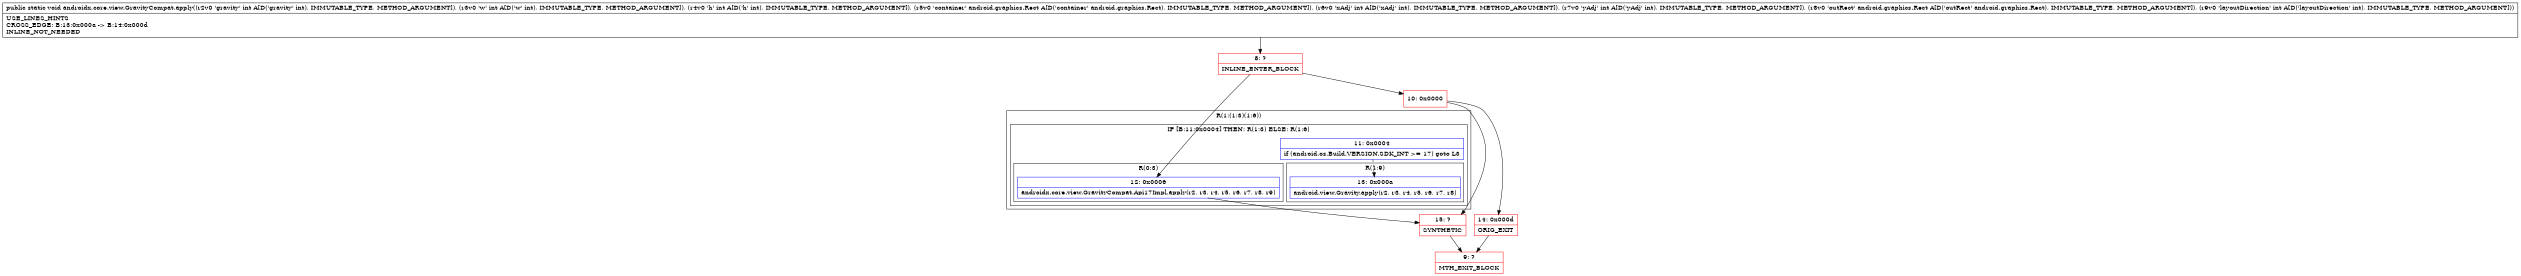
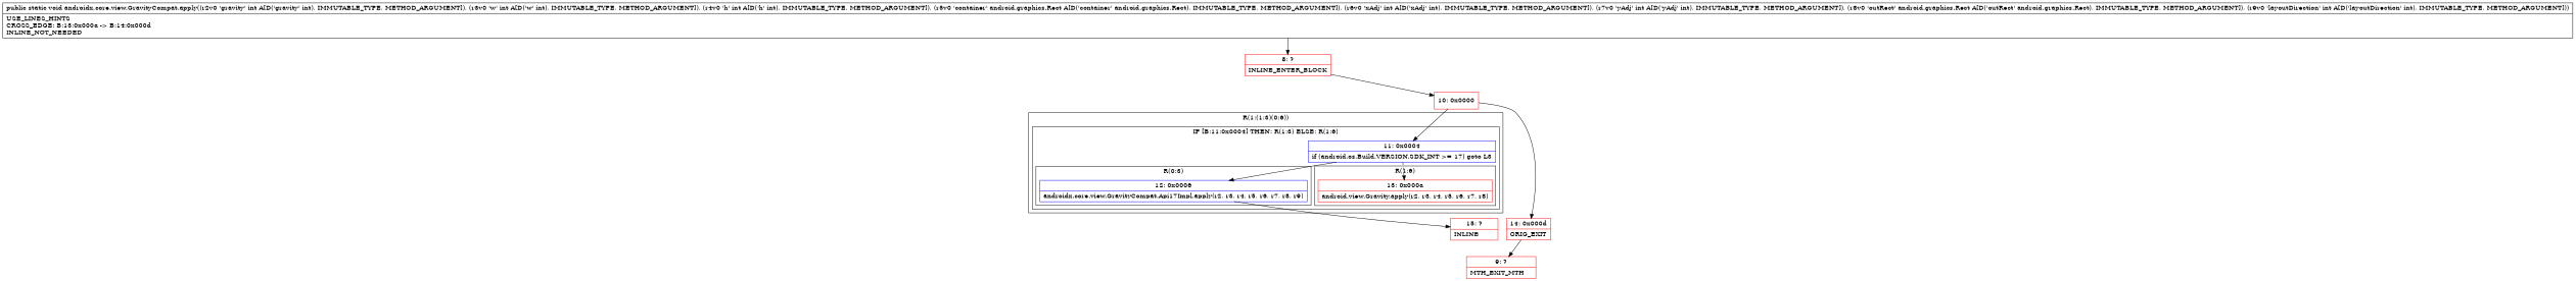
  digraph {
    node [color=red shape=record]
    n1 [color=blue label="{12\:\ 0x0006|androidx.core.view.GravityCompat.Api17Impl.apply(r2, r3, r4, r5, r6, r7, r8, r9)\l}"]
-   n2 [color=blue label="{13\:\ 0x000a|android.view.Gravity.apply(r2, r3, r4, r5, r6, r7, r8)\l}"]
+   n2 [label="{13\:\ 0x000a|android.view.Gravity.apply(r2, r3, r4, r5, r6, r7, r8)\l}"]
    n3 [color=blue label="{11\:\ 0x0004|if (android.os.Build.VERSION.SDK_INT \>= 17) goto L3\l}"]
-   n4 [label="{15\:\ ?|SYNTHETIC\l}"]
-   n5 [label="{9\:\ ?|MTH_EXIT_BLOCK\l}"]
+   n4 [label="{15\:\ ?|INLINE\l}"]
+   n5 [label="{9\:\ ?|MTH_EXIT_MTH\l}"]
    n6 [label="{14\:\ 0x000d|ORIG_EXIT\l}"]
    n7 [label="{8\:\ ?|INLINE_ENTER_BLOCK\l}"]
    n8 [label="{10\:\ 0x0000}"]
    n9 [label="{public static void androidx.core.view.GravityCompat.apply((r2v0 'gravity' int A[D('gravity' int), IMMUTABLE_TYPE, METHOD_ARGUMENT]), (r3v0 'w' int A[D('w' int), IMMUTABLE_TYPE, METHOD_ARGUMENT]), (r4v0 'h' int A[D('h' int), IMMUTABLE_TYPE, METHOD_ARGUMENT]), (r5v0 'container' android.graphics.Rect A[D('container' android.graphics.Rect), IMMUTABLE_TYPE, METHOD_ARGUMENT]), (r6v0 'xAdj' int A[D('xAdj' int), IMMUTABLE_TYPE, METHOD_ARGUMENT]), (r7v0 'yAdj' int A[D('yAdj' int), IMMUTABLE_TYPE, METHOD_ARGUMENT]), (r8v0 'outRect' android.graphics.Rect A[D('outRect' android.graphics.Rect), IMMUTABLE_TYPE, METHOD_ARGUMENT]), (r9v0 'layoutDirection' int A[D('layoutDirection' int), IMMUTABLE_TYPE, METHOD_ARGUMENT]))  | USE_LINES_HINTS\lCROSS_EDGE: B:13:0x000a \-\> B:14:0x000d\lINLINE_NOT_NEEDED\l}" color=""]
    subgraph cluster_1 {
-     label="R(1:(1:3)(1:6))"
+     label="R(1:(1:3)(0:6))"
      subgraph cluster_2 {
        label="IF [B:11:0x0004] THEN: R(1:3) ELSE: R(1:6)"
        n3
        subgraph cluster_3 {
          label="R(0:3)"
          n1
        }
        subgraph cluster_4 {
-         label="R(1:9)"
+         label="R(1:6)"
          n2
        }
      }
    }
    n1 -> n4
-   n7 -> n1
+   n3 -> n1
    n3 -> n2 [style=dashed]
-   n4 -> n5
    n6 -> n5
    n7 -> n8
-   n8 -> n4
+   n8 -> n3
    n8 -> n6
    n9 -> n7
  }
